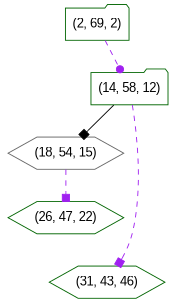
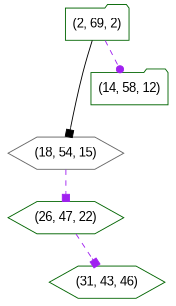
  digraph {
    fontname="Liberation Sans"
    node [color=darkgreen fontname="Liberation Sans" shape=hexagon]
    edge [arrowhead=box color=purple fontname="Liberation Sans" style=dashed]
    n1 [label="(2, 69, 2)" shape=folder]
    "(14, 58, 12)" [shape=folder]
    "(18, 54, 15)" [color=gray40]
    "(26, 47, 22)"
    n5 [label="(31, 43, 46)"]
    n1 -> "(14, 58, 12)" [arrowhead=dot]
-   "(14, 58, 12)" -> "(18, 54, 15)" [color=black style=solid]
+   n1 -> "(18, 54, 15)" [color=black style=solid]
    "(18, 54, 15)" -> "(26, 47, 22)"
-   "(14, 58, 12)" -> n5
+   "(26, 47, 22)" -> n5
  }
